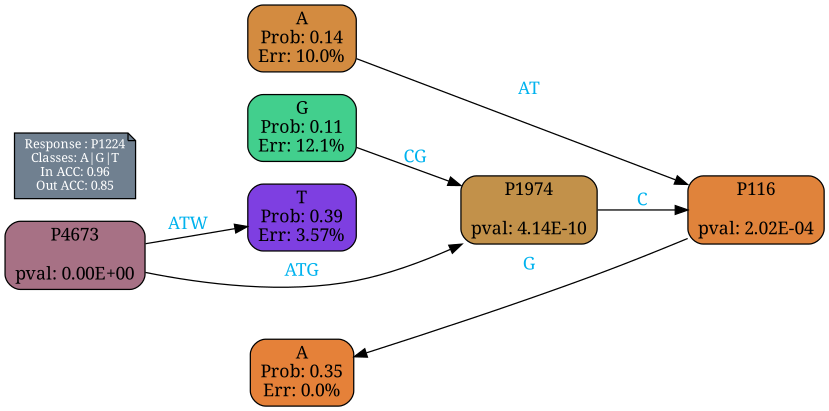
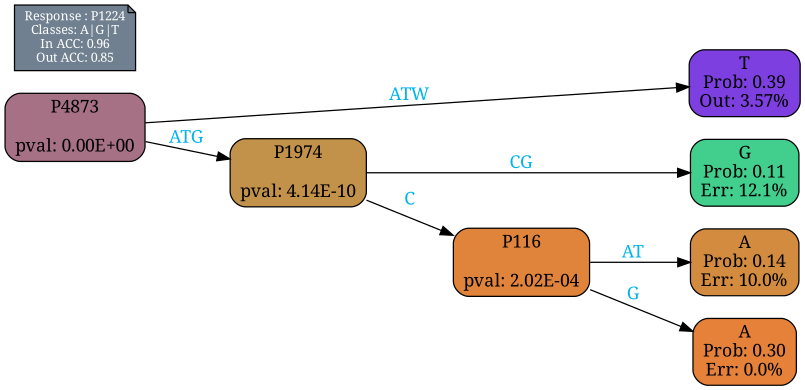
  digraph {
    fontname="Noto Serif"
    rankdir=LR
    ranksep=equally
    splines=polylines
    node [color=black fontname="Noto Serif" shape=box style="filled, rounded"]
    edge [fontcolor=deepskyblue2 fontname="Noto Serif"]
    n1 [fillcolor="#d38b40" label="A\nProb: 0.14\nErr: 10.0%"]
-   n2 [fillcolor="#e58139" label="A\nProb: 0.35\nErr: 0.0%"]
+   n2 [fillcolor="#e58139" label="A\nProb: 0.30\nErr: 0.0%"]
    n3 [fillcolor="#42cf8d" label="G\nProb: 0.11\nErr: 12.1%"]
-   n4 [fillcolor="#7e3fe1" label="T\nProb: 0.39\nErr: 3.57%"]
+   n4 [fillcolor="#7e3fe1" label="T\nProb: 0.39\nOut: 3.57%"]
    n5 [align=left fillcolor=slategray fontcolor=white fontsize=10 label="Response : P1224\nClasses: A|G|T\nIn ACC: 0.96\nOut ACC: 0.85\n" shape=note style=filled]
-   n6 [fillcolor="#a77185" label="P4673\n\npval: 0.00E+00"]
+   n6 [fillcolor="#a77185" label="P4873\n\npval: 0.00E+00"]
    n7 [fillcolor="#c2914a" label="P1974\n\npval: 4.14E-10"]
    n8 [fillcolor="#e0833b" label="P116\n\npval: 2.02E-04"]
    subgraph sub_1 {
      rank=same
      n1
      n2
      n3
      n4
    }
    subgraph sub_2 {
      rank=same
      n5
      n6
    }
    n6 -> n4 [label=ATW]
    n6 -> n7 [label=ATG]
-   n3 -> n7 [label=CG]
+   n7 -> n3 [label=CG]
    n7 -> n8 [label=C]
-   n1 -> n8 [label=AT]
+   n8 -> n1 [label=AT]
    n8 -> n2 [label=G]
  }
